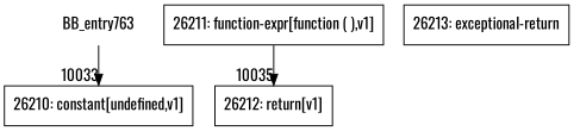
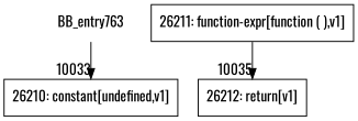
  digraph {
    fontname=Oswald
    rankdir=TD
    node [fontname=Oswald shape=record]
    edge [fontname=Oswald headport=n tailport=s]
    n1 [label=BB_entry763 shape=none]
    n2 [label="{26210: constant[undefined,v1]}"]
    n3 [label="{26211: function-expr[function ( ),v1]}"]
    n4 [label="{26212: return[v1]}"]
-   n5 [label="{26213: exceptional-return}"]
    n1 -> n2 [headlabel="    10033"]
    n3 -> n4 [headlabel="      10035"]
  }
